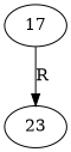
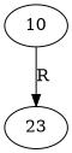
  digraph {
-   n1 [label=17]
+   n1 [label=10]
    n2 [label=23]
    n1 -> n2 [label=R]
  }
